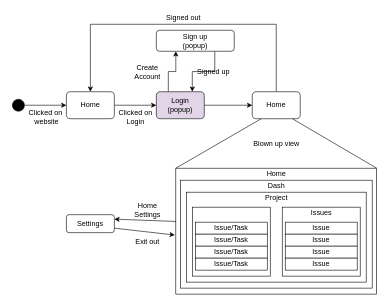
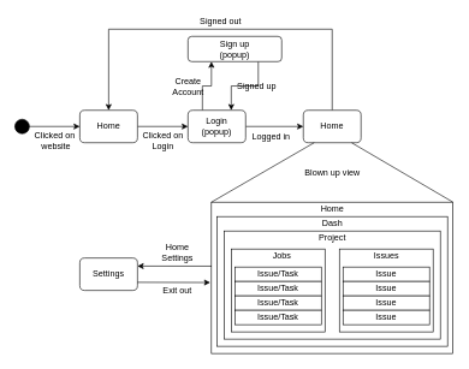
  <mxCell id="0" />
  <mxCell id="1" parent="0" />
  <mxCell id="2" value="" style="edgeStyle=orthogonalEdgeStyle;rounded=0;orthogonalLoop=1;jettySize=auto;html=1;" edge="1" parent="1" source="3" target="5"><mxGeometry relative="1" as="geometry" /></mxCell>
  <mxCell id="3" value="" style="ellipse;whiteSpace=wrap;html=1;strokeColor=#000000;fillColor=#000000;" vertex="1" parent="1"><mxGeometry x="20" y="165" width="20" height="20" as="geometry" /></mxCell>
  <mxCell id="4" value="" style="edgeStyle=orthogonalEdgeStyle;rounded=0;orthogonalLoop=1;jettySize=auto;html=1;" edge="1" parent="1" source="5" target="8"><mxGeometry relative="1" as="geometry" /></mxCell>
  <mxCell id="5" value="Home" style="rounded=1;whiteSpace=wrap;html=1;" vertex="1" parent="1"><mxGeometry x="110" y="152.5" width="80" height="45" as="geometry" /></mxCell>
  <mxCell id="6" style="edgeStyle=orthogonalEdgeStyle;rounded=0;orthogonalLoop=1;jettySize=auto;html=1;exitX=0.25;exitY=0;exitDx=0;exitDy=0;entryX=0.25;entryY=1;entryDx=0;entryDy=0;" edge="1" parent="1" source="8" target="10"><mxGeometry relative="1" as="geometry" /></mxCell>
  <mxCell id="7" value="" style="edgeStyle=orthogonalEdgeStyle;rounded=0;orthogonalLoop=1;jettySize=auto;html=1;" edge="1" parent="1" source="8" target="12"><mxGeometry relative="1" as="geometry" /></mxCell>
- <mxCell id="8" value="Login&lt;br&gt;(popup)" style="rounded=1;whiteSpace=wrap;html=1;fillColor=#e1d5e7;" vertex="1" parent="1"><mxGeometry x="260" y="152.5" width="80" height="45" as="geometry" /></mxCell>
+ <mxCell id="8" value="Login&lt;br&gt;(popup)" style="rounded=1;whiteSpace=wrap;html=1;" vertex="1" parent="1"><mxGeometry x="260" y="152.5" width="80" height="45" as="geometry" /></mxCell>
  <mxCell id="9" style="edgeStyle=orthogonalEdgeStyle;rounded=0;orthogonalLoop=1;jettySize=auto;html=1;exitX=0.75;exitY=1;exitDx=0;exitDy=0;entryX=0.75;entryY=0;entryDx=0;entryDy=0;" edge="1" parent="1" source="10" target="8"><mxGeometry relative="1" as="geometry" /></mxCell>
  <mxCell id="10" value="Sign up&lt;br&gt;(popup)" style="rounded=1;whiteSpace=wrap;html=1;" vertex="1" parent="1"><mxGeometry x="260" y="50" width="130" height="35" as="geometry" /></mxCell>
  <mxCell id="11" style="edgeStyle=orthogonalEdgeStyle;rounded=0;orthogonalLoop=1;jettySize=auto;html=1;exitX=0.5;exitY=0;exitDx=0;exitDy=0;entryX=0.5;entryY=0;entryDx=0;entryDy=0;" edge="1" parent="1" source="12" target="5"><mxGeometry relative="1" as="geometry"><Array as="points"><mxPoint x="460" y="40" /><mxPoint x="150" y="40" /></Array></mxGeometry></mxCell>
  <mxCell id="12" value="Home" style="rounded=1;whiteSpace=wrap;html=1;" vertex="1" parent="1"><mxGeometry x="420" y="152.5" width="80" height="45" as="geometry" /></mxCell>
  <mxCell id="13" value="" style="rounded=0;whiteSpace=wrap;html=1;" vertex="1" parent="1"><mxGeometry x="292.5" y="280" width="335" height="210" as="geometry" /></mxCell>
  <mxCell id="14" value="Home" style="text;html=1;align=center;verticalAlign=middle;resizable=0;points=[];autosize=1;" vertex="1" parent="1"><mxGeometry x="435" y="280" width="50" height="20" as="geometry" /></mxCell>
  <mxCell id="15" value="" style="rounded=0;whiteSpace=wrap;html=1;" vertex="1" parent="1"><mxGeometry x="300" y="300" width="320" height="180" as="geometry" /></mxCell>
  <mxCell id="16" value="Dash" style="text;html=1;align=center;verticalAlign=middle;resizable=0;points=[];autosize=1;" vertex="1" parent="1"><mxGeometry x="440" y="300" width="40" height="20" as="geometry" /></mxCell>
  <mxCell id="17" value="" style="rounded=0;whiteSpace=wrap;html=1;" vertex="1" parent="1"><mxGeometry x="310" y="320" width="300" height="150" as="geometry" /></mxCell>
  <mxCell id="18" style="edgeStyle=orthogonalEdgeStyle;rounded=0;orthogonalLoop=1;jettySize=auto;html=1;exitX=0.5;exitY=1;exitDx=0;exitDy=0;" edge="1" parent="1"><mxGeometry relative="1" as="geometry"><mxPoint x="365" y="400" as="sourcePoint" /><mxPoint x="365" y="400" as="targetPoint" /></mxGeometry></mxCell>
- <mxCell id="19" value="Settings" style="rounded=1;whiteSpace=wrap;html=1;" vertex="1" parent="1"><mxGeometry x="110" y="357.5" width="80" height="30" as="geometry" /></mxCell>
+ <mxCell id="19" value="Settings" style="rounded=1;whiteSpace=wrap;html=1;" vertex="1" parent="1"><mxGeometry x="110" y="357.5" width="80" height="45" as="geometry" /></mxCell>
  <mxCell id="20" value="Clicked on&lt;br&gt;&amp;nbsp;website" style="text;html=1;align=center;verticalAlign=middle;resizable=0;points=[];autosize=1;" vertex="1" parent="1"><mxGeometry x="40" y="180" width="70" height="30" as="geometry" /></mxCell>
  <mxCell id="21" value="Clicked on&lt;br&gt;Login" style="text;html=1;align=center;verticalAlign=middle;resizable=0;points=[];autosize=1;" vertex="1" parent="1"><mxGeometry x="190" y="180" width="70" height="30" as="geometry" /></mxCell>
  <mxCell id="22" value="&lt;div style=&quot;text-align: center&quot;&gt;&lt;br&gt;&lt;/div&gt;" style="text;whiteSpace=wrap;html=1;" vertex="1" parent="1"><mxGeometry x="340" y="175" width="80" height="40" as="geometry" /></mxCell>
+ <mxCell id="23" value="Logged in" style="text;html=1;align=center;verticalAlign=middle;resizable=0;points=[];autosize=1;" vertex="1" parent="1"><mxGeometry x="340" y="180" width="70" height="20" as="geometry" /></mxCell>
  <mxCell id="24" value="Signed up" style="text;html=1;align=center;verticalAlign=middle;resizable=0;points=[];autosize=1;" vertex="1" parent="1"><mxGeometry x="320" y="110" width="70" height="20" as="geometry" /></mxCell>
- <mxCell id="25" value="Create &lt;br&gt;Account" style="text;html=1;align=center;verticalAlign=middle;resizable=0;points=[];autosize=1;" vertex="1" parent="1"><mxGeometry x="215" y="105" width="60" height="30" as="geometry" /></mxCell>
+ <mxCell id="25" value="Create &lt;br&gt;Account" style="text;html=1;align=center;verticalAlign=middle;resizable=0;points=[];autosize=1;" vertex="1" parent="1"><mxGeometry x="230" y="105" width="60" height="30" as="geometry" /></mxCell>
  <mxCell id="26" value="Signed out" style="text;html=1;align=center;verticalAlign=middle;resizable=0;points=[];autosize=1;" vertex="1" parent="1"><mxGeometry x="270" y="20" width="70" height="20" as="geometry" /></mxCell>
  <mxCell id="27" value="Project" style="text;html=1;align=center;verticalAlign=middle;resizable=0;points=[];autosize=1;" vertex="1" parent="1"><mxGeometry x="435" y="320" width="50" height="20" as="geometry" /></mxCell>
  <mxCell id="28" value="" style="rounded=0;whiteSpace=wrap;html=1;strokeColor=#000000;fillColor=#FFFFFF;" vertex="1" parent="1"><mxGeometry x="470" y="345" width="130" height="115" as="geometry" /></mxCell>
  <mxCell id="29" value="Issues" style="text;html=1;align=center;verticalAlign=middle;resizable=0;points=[];autosize=1;" vertex="1" parent="1"><mxGeometry x="510" y="345" width="50" height="20" as="geometry" /></mxCell>
  <mxCell id="30" value="Issue" style="rounded=0;whiteSpace=wrap;html=1;" vertex="1" parent="1"><mxGeometry x="475" y="370" width="120" height="20" as="geometry" /></mxCell>
  <mxCell id="31" value="Issue" style="rounded=0;whiteSpace=wrap;html=1;" vertex="1" parent="1"><mxGeometry x="475" y="390" width="120" height="20" as="geometry" /></mxCell>
  <mxCell id="32" value="Issue" style="rounded=0;whiteSpace=wrap;html=1;" vertex="1" parent="1"><mxGeometry x="475" y="410" width="120" height="20" as="geometry" /></mxCell>
  <mxCell id="33" value="Issue" style="rounded=0;whiteSpace=wrap;html=1;" vertex="1" parent="1"><mxGeometry x="475" y="430" width="120" height="20" as="geometry" /></mxCell>
  <mxCell id="34" value="" style="rounded=0;whiteSpace=wrap;html=1;strokeColor=#000000;fillColor=#FFFFFF;" vertex="1" parent="1"><mxGeometry x="320" y="345" width="130" height="115" as="geometry" /></mxCell>
  <mxCell id="35" value="Issue/Task" style="rounded=0;whiteSpace=wrap;html=1;" vertex="1" parent="1"><mxGeometry x="325" y="370" width="120" height="20" as="geometry" /></mxCell>
  <mxCell id="36" value="Issue/Task" style="rounded=0;whiteSpace=wrap;html=1;" vertex="1" parent="1"><mxGeometry x="325" y="390" width="120" height="20" as="geometry" /></mxCell>
  <mxCell id="37" value="Issue/Task" style="rounded=0;whiteSpace=wrap;html=1;" vertex="1" parent="1"><mxGeometry x="325" y="410" width="120" height="20" as="geometry" /></mxCell>
  <mxCell id="38" value="Issue/Task" style="rounded=0;whiteSpace=wrap;html=1;" vertex="1" parent="1"><mxGeometry x="325" y="430" width="120" height="20" as="geometry" /></mxCell>
+ <mxCell id="39" value="Jobs" style="text;html=1;align=center;verticalAlign=middle;resizable=0;points=[];autosize=1;" vertex="1" parent="1"><mxGeometry x="370" y="345" width="40" height="20" as="geometry" /></mxCell>
  <mxCell id="40" value="Exit out" style="text;html=1;align=center;verticalAlign=middle;resizable=0;points=[];autosize=1;" vertex="1" parent="1"><mxGeometry x="215" y="392.5" width="60" height="20" as="geometry" /></mxCell>
  <mxCell id="41" value="Home&lt;br&gt;Settings" style="text;html=1;align=center;verticalAlign=middle;resizable=0;points=[];autosize=1;" vertex="1" parent="1"><mxGeometry x="215" y="335" width="60" height="30" as="geometry" /></mxCell>
  <mxCell id="42" value="" style="endArrow=none;html=1;exitX=1;exitY=0;exitDx=0;exitDy=0;" edge="1" parent="1" source="13"><mxGeometry width="50" height="50" relative="1" as="geometry"><mxPoint x="460.005" y="280" as="sourcePoint" /><mxPoint x="487.19" y="197.71" as="targetPoint" /></mxGeometry></mxCell>
  <mxCell id="43" value="" style="endArrow=none;html=1;exitX=0;exitY=0;exitDx=0;exitDy=0;" edge="1" parent="1" source="13"><mxGeometry width="50" height="50" relative="1" as="geometry"><mxPoint x="407.815" y="279.79" as="sourcePoint" /><mxPoint x="435" y="197.5" as="targetPoint" /></mxGeometry></mxCell>
  <mxCell id="44" value="" style="endArrow=classic;html=1;entryX=1;entryY=0.25;entryDx=0;entryDy=0;exitX=0.001;exitY=0.423;exitDx=0;exitDy=0;exitPerimeter=0;" edge="1" parent="1" source="13" target="19"><mxGeometry width="50" height="50" relative="1" as="geometry"><mxPoint x="281" y="369" as="sourcePoint" /><mxPoint x="255" y="310" as="targetPoint" /></mxGeometry></mxCell>
  <mxCell id="45" value="" style="endArrow=classic;html=1;exitX=1;exitY=0.75;exitDx=0;exitDy=0;entryX=-0.005;entryY=0.531;entryDx=0;entryDy=0;entryPerimeter=0;" edge="1" parent="1" source="19" target="13"><mxGeometry width="50" height="50" relative="1" as="geometry"><mxPoint x="215" y="420" as="sourcePoint" /><mxPoint x="265" y="370" as="targetPoint" /></mxGeometry></mxCell>
  <mxCell id="46" value="Blown up view" style="text;html=1;align=center;verticalAlign=middle;resizable=0;points=[];autosize=1;" vertex="1" parent="1"><mxGeometry x="415" y="230" width="90" height="20" as="geometry" /></mxCell>
